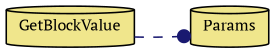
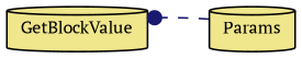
  digraph {
    rankdir=LR
    fontname="PT Serif"
    node [color=black fillcolor=khaki fontname="PT Serif" fontsize=10 shape=cylinder style=filled]
    n1 [fontcolor=black height=0.2 label=GetBlockValue width=0.4]
    n2 [height=0.2 label=Params width=0.4]
-   n1 -> n2 [color=midnightblue fontname="PT Serif" fontsize=10 labelfontname=Helvetica labelfontsize=10 style=dashed arrowhead=dot]
+   n2 -> n1 [color=midnightblue fontname="PT Serif" fontsize=10 labelfontname=Helvetica labelfontsize=10 style=dashed arrowhead=dot]
  }
